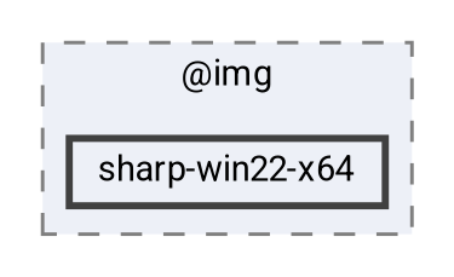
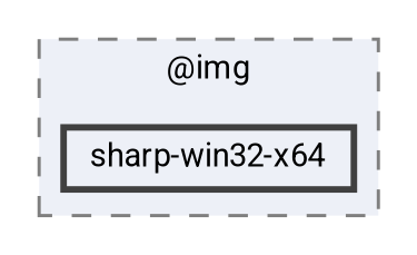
  digraph {
    compound=true
    fontname=Roboto
-   n1 [color=grey25 fillcolor="#edf0f7" fontname=Roboto fontsize=10 height=0.2 label="sharp-win22-x64" shape=box style="filled,bold" width=0.4]
+   n1 [color=grey25 fillcolor="#edf0f7" fontname=Roboto fontsize=10 height=0.2 label="sharp-win32-x64" shape=box style="filled,bold" width=0.4]
    subgraph cluster_1 {
      bgcolor="#edf0f7"
      fontsize=10
      label="@img"
      pencolor=grey50
      style="filled,dashed"
      n1
    }
  }
